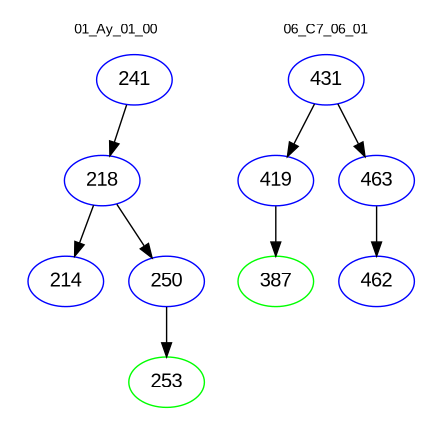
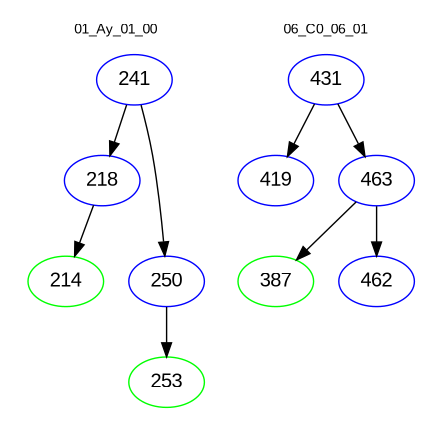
  digraph {
    fontname="Liberation Sans"
    node [color=blue fontname="Liberation Sans"]
    edge [color=black fontname="Liberation Sans"]
    n1 [label=241]
    n2 [label=218]
    n3 [label=250]
-   n4 [label=214]
+   n4 [color=green label=214]
    n5 [color=green label=253]
    n6 [label=431]
    n7 [label=419]
    n8 [label=463]
    n9 [color=green label=387]
    n10 [label=462]
    subgraph cluster_1 {
      color=white
      fontsize=10
      label="01_Ay_01_00"
      n1
      n2
      n3
      n4
      n5
    }
    subgraph cluster_2 {
      color=white
      fontsize=10
-     label="06_C7_06_01"
+     label="06_C0_06_01"
      n6
      n7
      n8
      n9
      n10
    }
    n1 -> n2
-   n2 -> n3
+   n1 -> n3
    n2 -> n4
    n3 -> n5
    n6 -> n7
    n6 -> n8
-   n7 -> n9
+   n8 -> n9
    n8 -> n10
  }
